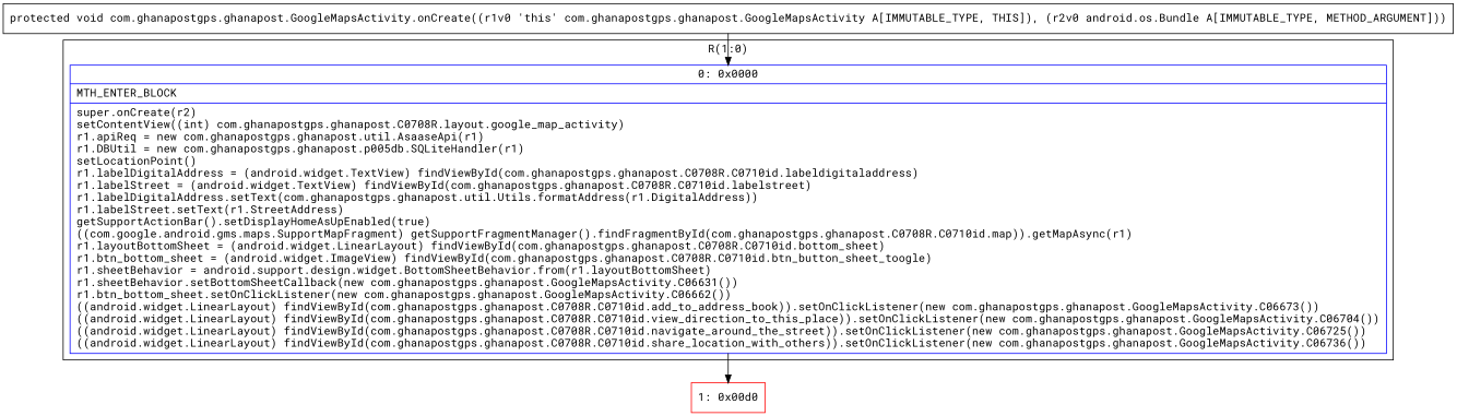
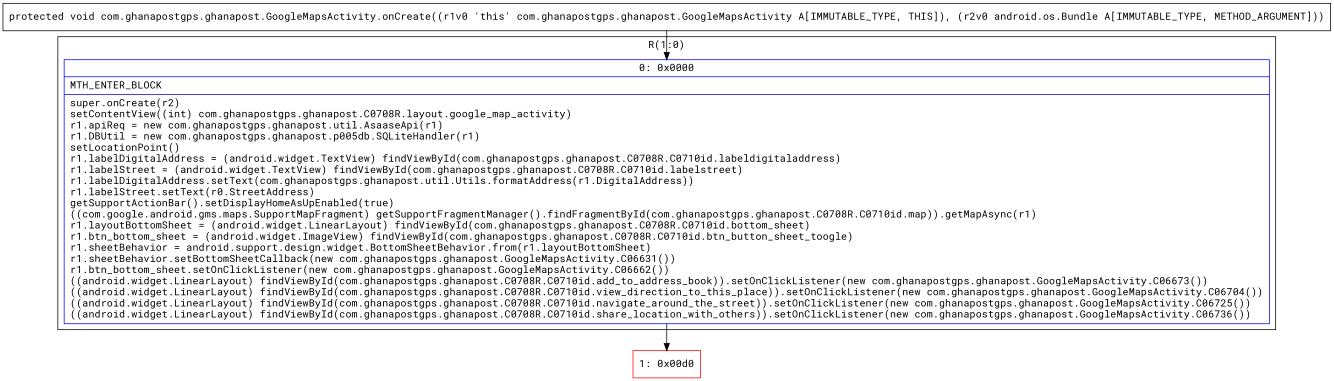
  digraph {
    fontname="Roboto Mono"
    node [shape=record fontname="Roboto Mono"]
    edge [fontname="Roboto Mono"]
-   n1 [color=blue label="{0\:\ 0x0000|MTH_ENTER_BLOCK\l|super.onCreate(r2)\lsetContentView((int) com.ghanapostgps.ghanapost.C0708R.layout.google_map_activity)\lr1.apiReq = new com.ghanapostgps.ghanapost.util.AsaaseApi(r1)\lr1.DBUtil = new com.ghanapostgps.ghanapost.p005db.SQLiteHandler(r1)\lsetLocationPoint()\lr1.labelDigitalAddress = (android.widget.TextView) findViewById(com.ghanapostgps.ghanapost.C0708R.C0710id.labeldigitaladdress)\lr1.labelStreet = (android.widget.TextView) findViewById(com.ghanapostgps.ghanapost.C0708R.C0710id.labelstreet)\lr1.labelDigitalAddress.setText(com.ghanapostgps.ghanapost.util.Utils.formatAddress(r1.DigitalAddress))\lr1.labelStreet.setText(r1.StreetAddress)\lgetSupportActionBar().setDisplayHomeAsUpEnabled(true)\l((com.google.android.gms.maps.SupportMapFragment) getSupportFragmentManager().findFragmentById(com.ghanapostgps.ghanapost.C0708R.C0710id.map)).getMapAsync(r1)\lr1.layoutBottomSheet = (android.widget.LinearLayout) findViewById(com.ghanapostgps.ghanapost.C0708R.C0710id.bottom_sheet)\lr1.btn_bottom_sheet = (android.widget.ImageView) findViewById(com.ghanapostgps.ghanapost.C0708R.C0710id.btn_button_sheet_toogle)\lr1.sheetBehavior = android.support.design.widget.BottomSheetBehavior.from(r1.layoutBottomSheet)\lr1.sheetBehavior.setBottomSheetCallback(new com.ghanapostgps.ghanapost.GoogleMapsActivity.C06631())\lr1.btn_bottom_sheet.setOnClickListener(new com.ghanapostgps.ghanapost.GoogleMapsActivity.C06662())\l((android.widget.LinearLayout) findViewById(com.ghanapostgps.ghanapost.C0708R.C0710id.add_to_address_book)).setOnClickListener(new com.ghanapostgps.ghanapost.GoogleMapsActivity.C06673())\l((android.widget.LinearLayout) findViewById(com.ghanapostgps.ghanapost.C0708R.C0710id.view_direction_to_this_place)).setOnClickListener(new com.ghanapostgps.ghanapost.GoogleMapsActivity.C06704())\l((android.widget.LinearLayout) findViewById(com.ghanapostgps.ghanapost.C0708R.C0710id.navigate_around_the_street)).setOnClickListener(new com.ghanapostgps.ghanapost.GoogleMapsActivity.C06725())\l((android.widget.LinearLayout) findViewById(com.ghanapostgps.ghanapost.C0708R.C0710id.share_location_with_others)).setOnClickListener(new com.ghanapostgps.ghanapost.GoogleMapsActivity.C06736())\l}"]
+   n1 [color=blue label="{0\:\ 0x0000|MTH_ENTER_BLOCK\l|super.onCreate(r2)\lsetContentView((int) com.ghanapostgps.ghanapost.C0708R.layout.google_map_activity)\lr1.apiReq = new com.ghanapostgps.ghanapost.util.AsaaseApi(r1)\lr1.DBUtil = new com.ghanapostgps.ghanapost.p005db.SQLiteHandler(r1)\lsetLocationPoint()\lr1.labelDigitalAddress = (android.widget.TextView) findViewById(com.ghanapostgps.ghanapost.C0708R.C0710id.labeldigitaladdress)\lr1.labelStreet = (android.widget.TextView) findViewById(com.ghanapostgps.ghanapost.C0708R.C0710id.labelstreet)\lr1.labelDigitalAddress.setText(com.ghanapostgps.ghanapost.util.Utils.formatAddress(r1.DigitalAddress))\lr1.labelStreet.setText(r0.StreetAddress)\lgetSupportActionBar().setDisplayHomeAsUpEnabled(true)\l((com.google.android.gms.maps.SupportMapFragment) getSupportFragmentManager().findFragmentById(com.ghanapostgps.ghanapost.C0708R.C0710id.map)).getMapAsync(r1)\lr1.layoutBottomSheet = (android.widget.LinearLayout) findViewById(com.ghanapostgps.ghanapost.C0708R.C0710id.bottom_sheet)\lr1.btn_bottom_sheet = (android.widget.ImageView) findViewById(com.ghanapostgps.ghanapost.C0708R.C0710id.btn_button_sheet_toogle)\lr1.sheetBehavior = android.support.design.widget.BottomSheetBehavior.from(r1.layoutBottomSheet)\lr1.sheetBehavior.setBottomSheetCallback(new com.ghanapostgps.ghanapost.GoogleMapsActivity.C06631())\lr1.btn_bottom_sheet.setOnClickListener(new com.ghanapostgps.ghanapost.GoogleMapsActivity.C06662())\l((android.widget.LinearLayout) findViewById(com.ghanapostgps.ghanapost.C0708R.C0710id.add_to_address_book)).setOnClickListener(new com.ghanapostgps.ghanapost.GoogleMapsActivity.C06673())\l((android.widget.LinearLayout) findViewById(com.ghanapostgps.ghanapost.C0708R.C0710id.view_direction_to_this_place)).setOnClickListener(new com.ghanapostgps.ghanapost.GoogleMapsActivity.C06704())\l((android.widget.LinearLayout) findViewById(com.ghanapostgps.ghanapost.C0708R.C0710id.navigate_around_the_street)).setOnClickListener(new com.ghanapostgps.ghanapost.GoogleMapsActivity.C06725())\l((android.widget.LinearLayout) findViewById(com.ghanapostgps.ghanapost.C0708R.C0710id.share_location_with_others)).setOnClickListener(new com.ghanapostgps.ghanapost.GoogleMapsActivity.C06736())\l}"]
    n2 [color=red label="{1\:\ 0x00d0}"]
    n3 [label="{protected void com.ghanapostgps.ghanapost.GoogleMapsActivity.onCreate((r1v0 'this' com.ghanapostgps.ghanapost.GoogleMapsActivity A[IMMUTABLE_TYPE, THIS]), (r2v0 android.os.Bundle A[IMMUTABLE_TYPE, METHOD_ARGUMENT])) }"]
    subgraph cluster_1 {
      label="R(1:0)"
      n1
    }
    n1 -> n2
    n3 -> n1
  }
